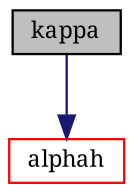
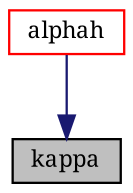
  digraph {
    rankdir=TB
    fontname="Noto Serif"
    node [fontname="Noto Serif" fontsize=10 shape=record]
    n1 [color=black fillcolor=grey75 fontcolor=black height=0.2 label=kappa style=filled width=0.4]
    n2 [color=red height=0.2 label=alphah width=0.4]
-   n1 -> n2 [color=midnightblue fontname="Noto Serif" fontsize=10 labelfontname=Helvetica labelfontsize=10 style=solid]
+   n2 -> n1 [color=midnightblue fontname="Noto Serif" fontsize=10 labelfontname=Helvetica labelfontsize=10 style=solid]
  }
